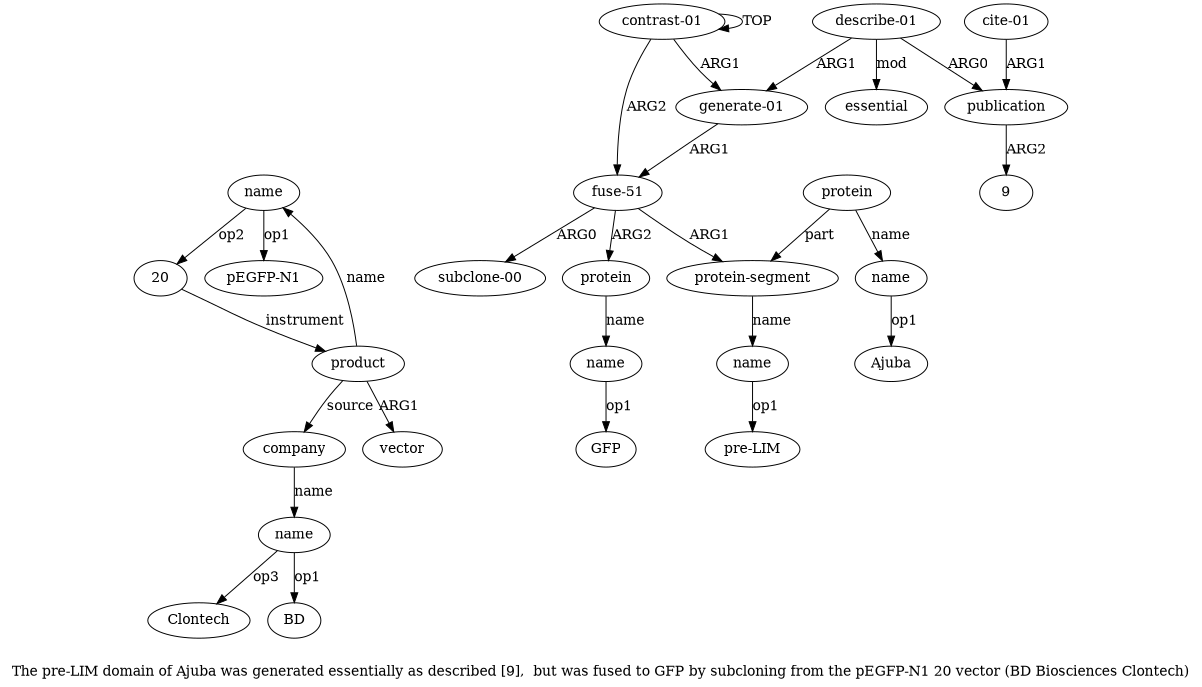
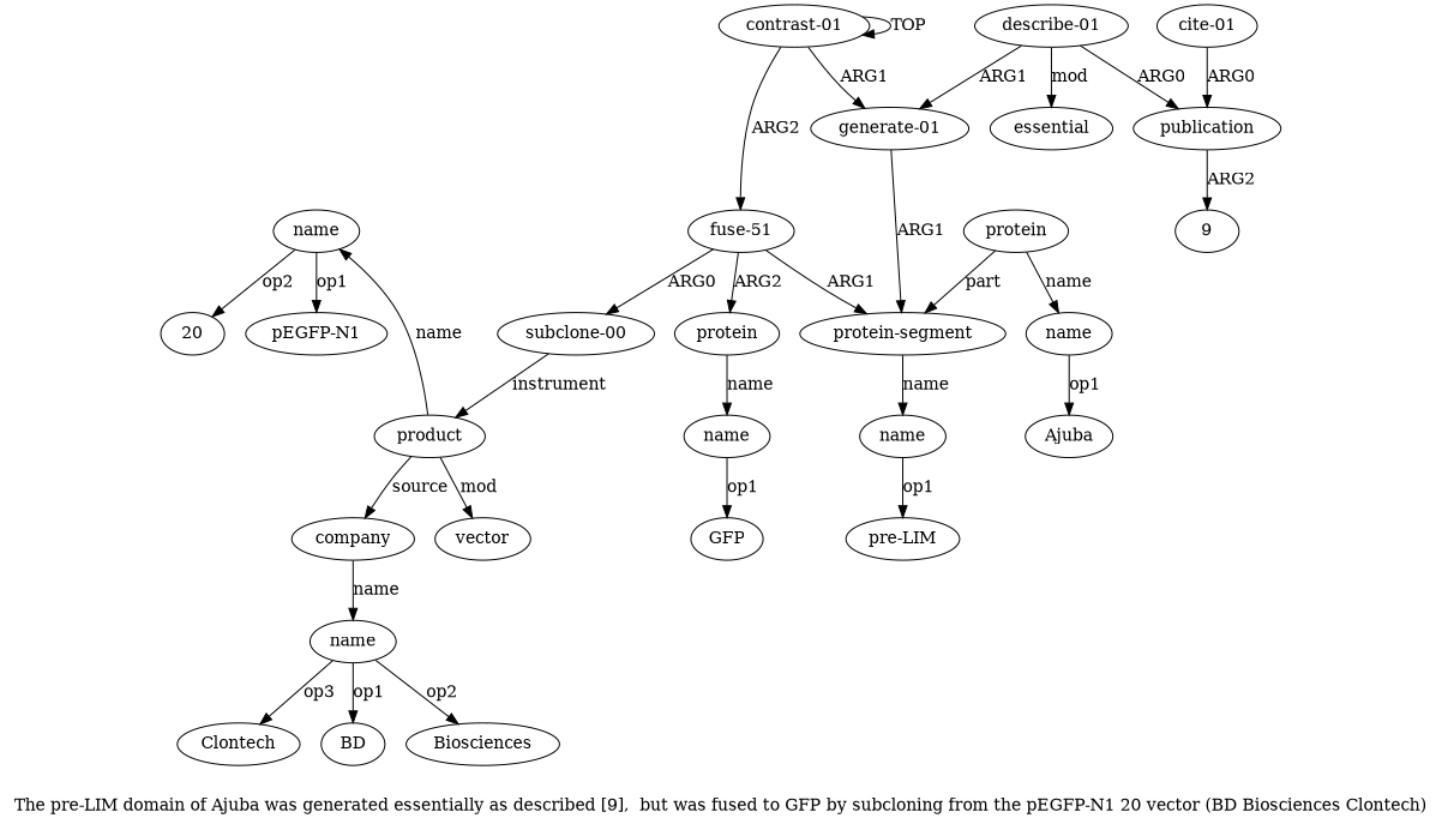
  digraph {
    label="The pre-LIM domain of Ajuba was generated essentially as described [9],  but was fused to GFP by subcloning from the pEGFP-N1 20 vector (BD Biosciences Clontech)"
    node [color=black gold_ind=-1 gold_label=name test_ind=-1 test_label=name]
    edge [color=black gold_label=op1 test_label=op1]
    n1 [gold_label="pEGFP-N1" label="pEGFP-N1" test_label="pEGFP-N1"]
    n2 [gold_label=Ajuba label=Ajuba test_label=Ajuba]
    n3 [gold_label=9 label=9 test_label=9]
    n4 [gold_label=Clontech label=Clontech test_label=Clontech]
    n5 [gold_ind=15 label=name test_ind=15]
    n6 [gold_label=BD label=BD test_label=BD]
+   n7 [gold_label=Biosciences label=Biosciences test_label=Biosciences]
    n8 [gold_ind=14 gold_label=company label=company test_ind=14 test_label=company]
    n9 [gold_ind=17 gold_label=protein label=protein test_ind=17 test_label=protein]
    n10 [gold_ind=18 label=name test_ind=18]
    n11 [gold_label=GFP label=GFP test_label=GFP]
    n12 [gold_ind=16 gold_label=vector label=vector test_ind=16 test_label=vector]
    n13 [gold_ind=11 gold_label="subclone-00" label="subclone-00" test_ind=11 test_label="subclone-00"]
    n14 [gold_ind=12 gold_label=product label=product test_ind=12 test_label=product]
    n15 [gold_ind=13 label=name test_ind=13]
    n16 [gold_label=20 label=20 test_label=20]
    n17 [gold_ind=10 gold_label="fuse-01" label="fuse-51" test_ind=10 test_label="fuse-01"]
    n18 [gold_ind=2 gold_label="protein-segment" label="protein-segment" test_ind=2 test_label="protein-segment"]
    n19 [gold_ind=3 label=name test_ind=3]
    n20 [gold_label="pre-LIM" label="pre-LIM" test_label="pre-LIM"]
    n21 [gold_ind=1 gold_label="generate-01" label="generate-01" test_ind=1 test_label="generate-01"]
    n22 [gold_ind=0 gold_label="contrast-01" label="contrast-01" test_ind=0 test_label="contrast-01"]
    n23 [gold_ind=5 label=name test_ind=5]
    n24 [gold_ind=4 gold_label=protein label=protein test_ind=4 test_label=protein]
    n25 [gold_ind=7 gold_label=publication label=publication test_ind=7 test_label=publication]
    n26 [gold_ind=6 gold_label="describe-01" label="describe-01" test_ind=6 test_label="describe-01"]
    n27 [gold_ind=9 gold_label=essential label=essential test_ind=9 test_label=essential]
    n28 [gold_ind=8 gold_label="cite-01" label="cite-01" test_ind=8 test_label="cite-01"]
    n5 -> n4 [gold_label=op3 label=op3 test_label=op3]
    n5 -> n6 [label=op1]
+   n5 -> n7 [gold_label=op2 label=op2 test_label=op2]
    n8 -> n5 [gold_label=name label=name test_label=name]
    n9 -> n10 [gold_label=name label=name test_label=name]
    n10 -> n11 [label=op1]
-   n16 -> n14 [gold_label=instrument label=instrument test_label=instrument]
+   n13 -> n14 [gold_label=instrument label=instrument test_label=instrument]
    n14 -> n8 [gold_label=source label=source test_label=source]
-   n14 -> n12 [gold_label=mod label=ARG1 test_label=mod]
+   n14 -> n12 [gold_label=mod label=mod test_label=mod]
    n14 -> n15 [gold_label=name label=name test_label=name]
    n15 -> n1 [label=op1]
    n15 -> n16 [gold_label=op2 label=op2 test_label=op2]
    n17 -> n9 [gold_label=ARG2 label=ARG2 test_label=ARG2]
    n17 -> n13 [gold_label=ARG0 label=ARG0 test_label=ARG0]
    n17 -> n18 [gold_label=ARG1 label=ARG1 test_label=ARG1]
    n18 -> n19 [gold_label=name label=name test_label=name]
    n19 -> n20 [label=op1]
-   n21 -> n17 [gold_label=ARG1 label=ARG1 test_label=ARG1]
+   n21 -> n18 [gold_label=ARG1 label=ARG1 test_label=ARG1]
    n22 -> n17 [gold_label=ARG2 label=ARG2 test_label=ARG2]
    n22 -> n21 [gold_label=ARG1 label=ARG1 test_label=ARG1]
    n22 -> n22 [gold_label=TOP label=TOP test_label=TOP]
    n23 -> n2 [label=op1]
    n24 -> n18 [gold_label=part label=part test_label=part]
    n24 -> n23 [gold_label=name label=name test_label=name]
    n25 -> n3 [gold_label=ARG2 label=ARG2 test_label=ARG2]
    n26 -> n21 [gold_label=ARG1 label=ARG1 test_label=ARG1]
    n26 -> n25 [gold_label=ARG0 label=ARG0 test_label=ARG0]
    n26 -> n27 [gold_label=mod label=mod test_label=mod]
-   n28 -> n25 [gold_label=ARG1 label=ARG1 test_label=ARG1]
+   n28 -> n25 [gold_label=ARG1 label=ARG0 test_label=ARG1]
  }
